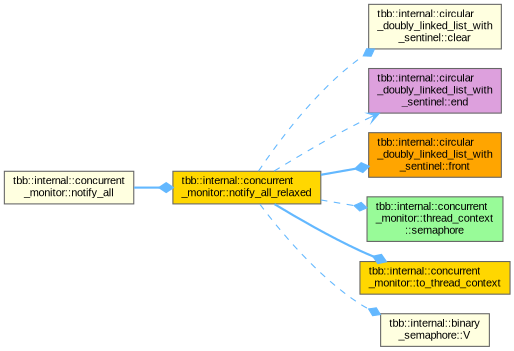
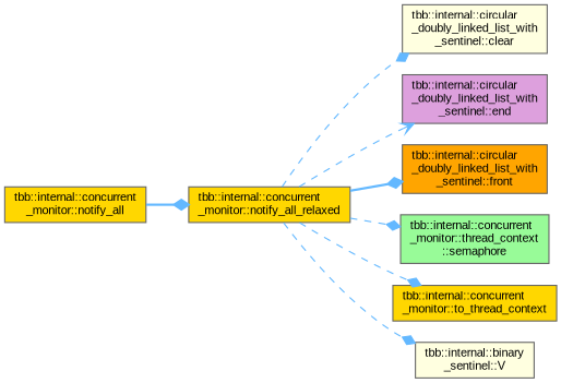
  digraph {
    fontname="Liberation Sans"
    rankdir=LR
    node [color=grey40 fillcolor=gold fontname="Liberation Sans" fontsize=10 shape=box style=filled]
    edge [arrowhead=diamond color=steelblue1 fontname="Liberation Sans" fontsize=10 labelfontname=Helvetica labelfontsize=10 style=dashed]
-   n1 [color=gray40 fillcolor=lightyellow fontcolor=black height=0.2 label="tbb::internal::concurrent\l_monitor::notify_all" width=0.4]
+   n1 [color=gray40 fontcolor=black height=0.2 label="tbb::internal::concurrent\l_monitor::notify_all" width=0.4]
    n2 [height=0.2 label="tbb::internal::concurrent\l_monitor::notify_all_relaxed" width=0.4]
    n3 [fillcolor=lightyellow height=0.2 label="tbb::internal::circular\l_doubly_linked_list_with\l_sentinel::clear" width=0.4]
    n4 [fillcolor=plum height=0.2 label="tbb::internal::circular\l_doubly_linked_list_with\l_sentinel::end" width=0.4]
    n5 [fillcolor=orange height=0.2 label="tbb::internal::circular\l_doubly_linked_list_with\l_sentinel::front" width=0.4]
    n6 [fillcolor=palegreen height=0.2 label="tbb::internal::concurrent\l_monitor::thread_context\l::semaphore" width=0.4]
    n7 [height=0.2 label="tbb::internal::concurrent\l_monitor::to_thread_context" width=0.4]
-   n8 [fillcolor=lightyellow height=0.2 label="tbb::internal::binary\l_semaphore::V" width=0.4]
+   n8 [fillcolor=lightyellow height=0.2 label="tbb::internal::binary\l_sentinel::V" width=0.4]
    n1 -> n2 [style=bold]
    n2 -> n3
    n2 -> n4 [arrowhead=vee]
    n2 -> n5 [style=bold]
    n2 -> n6
-   n2 -> n7 [style=bold]
+   n2 -> n7
    n2 -> n8
  }
